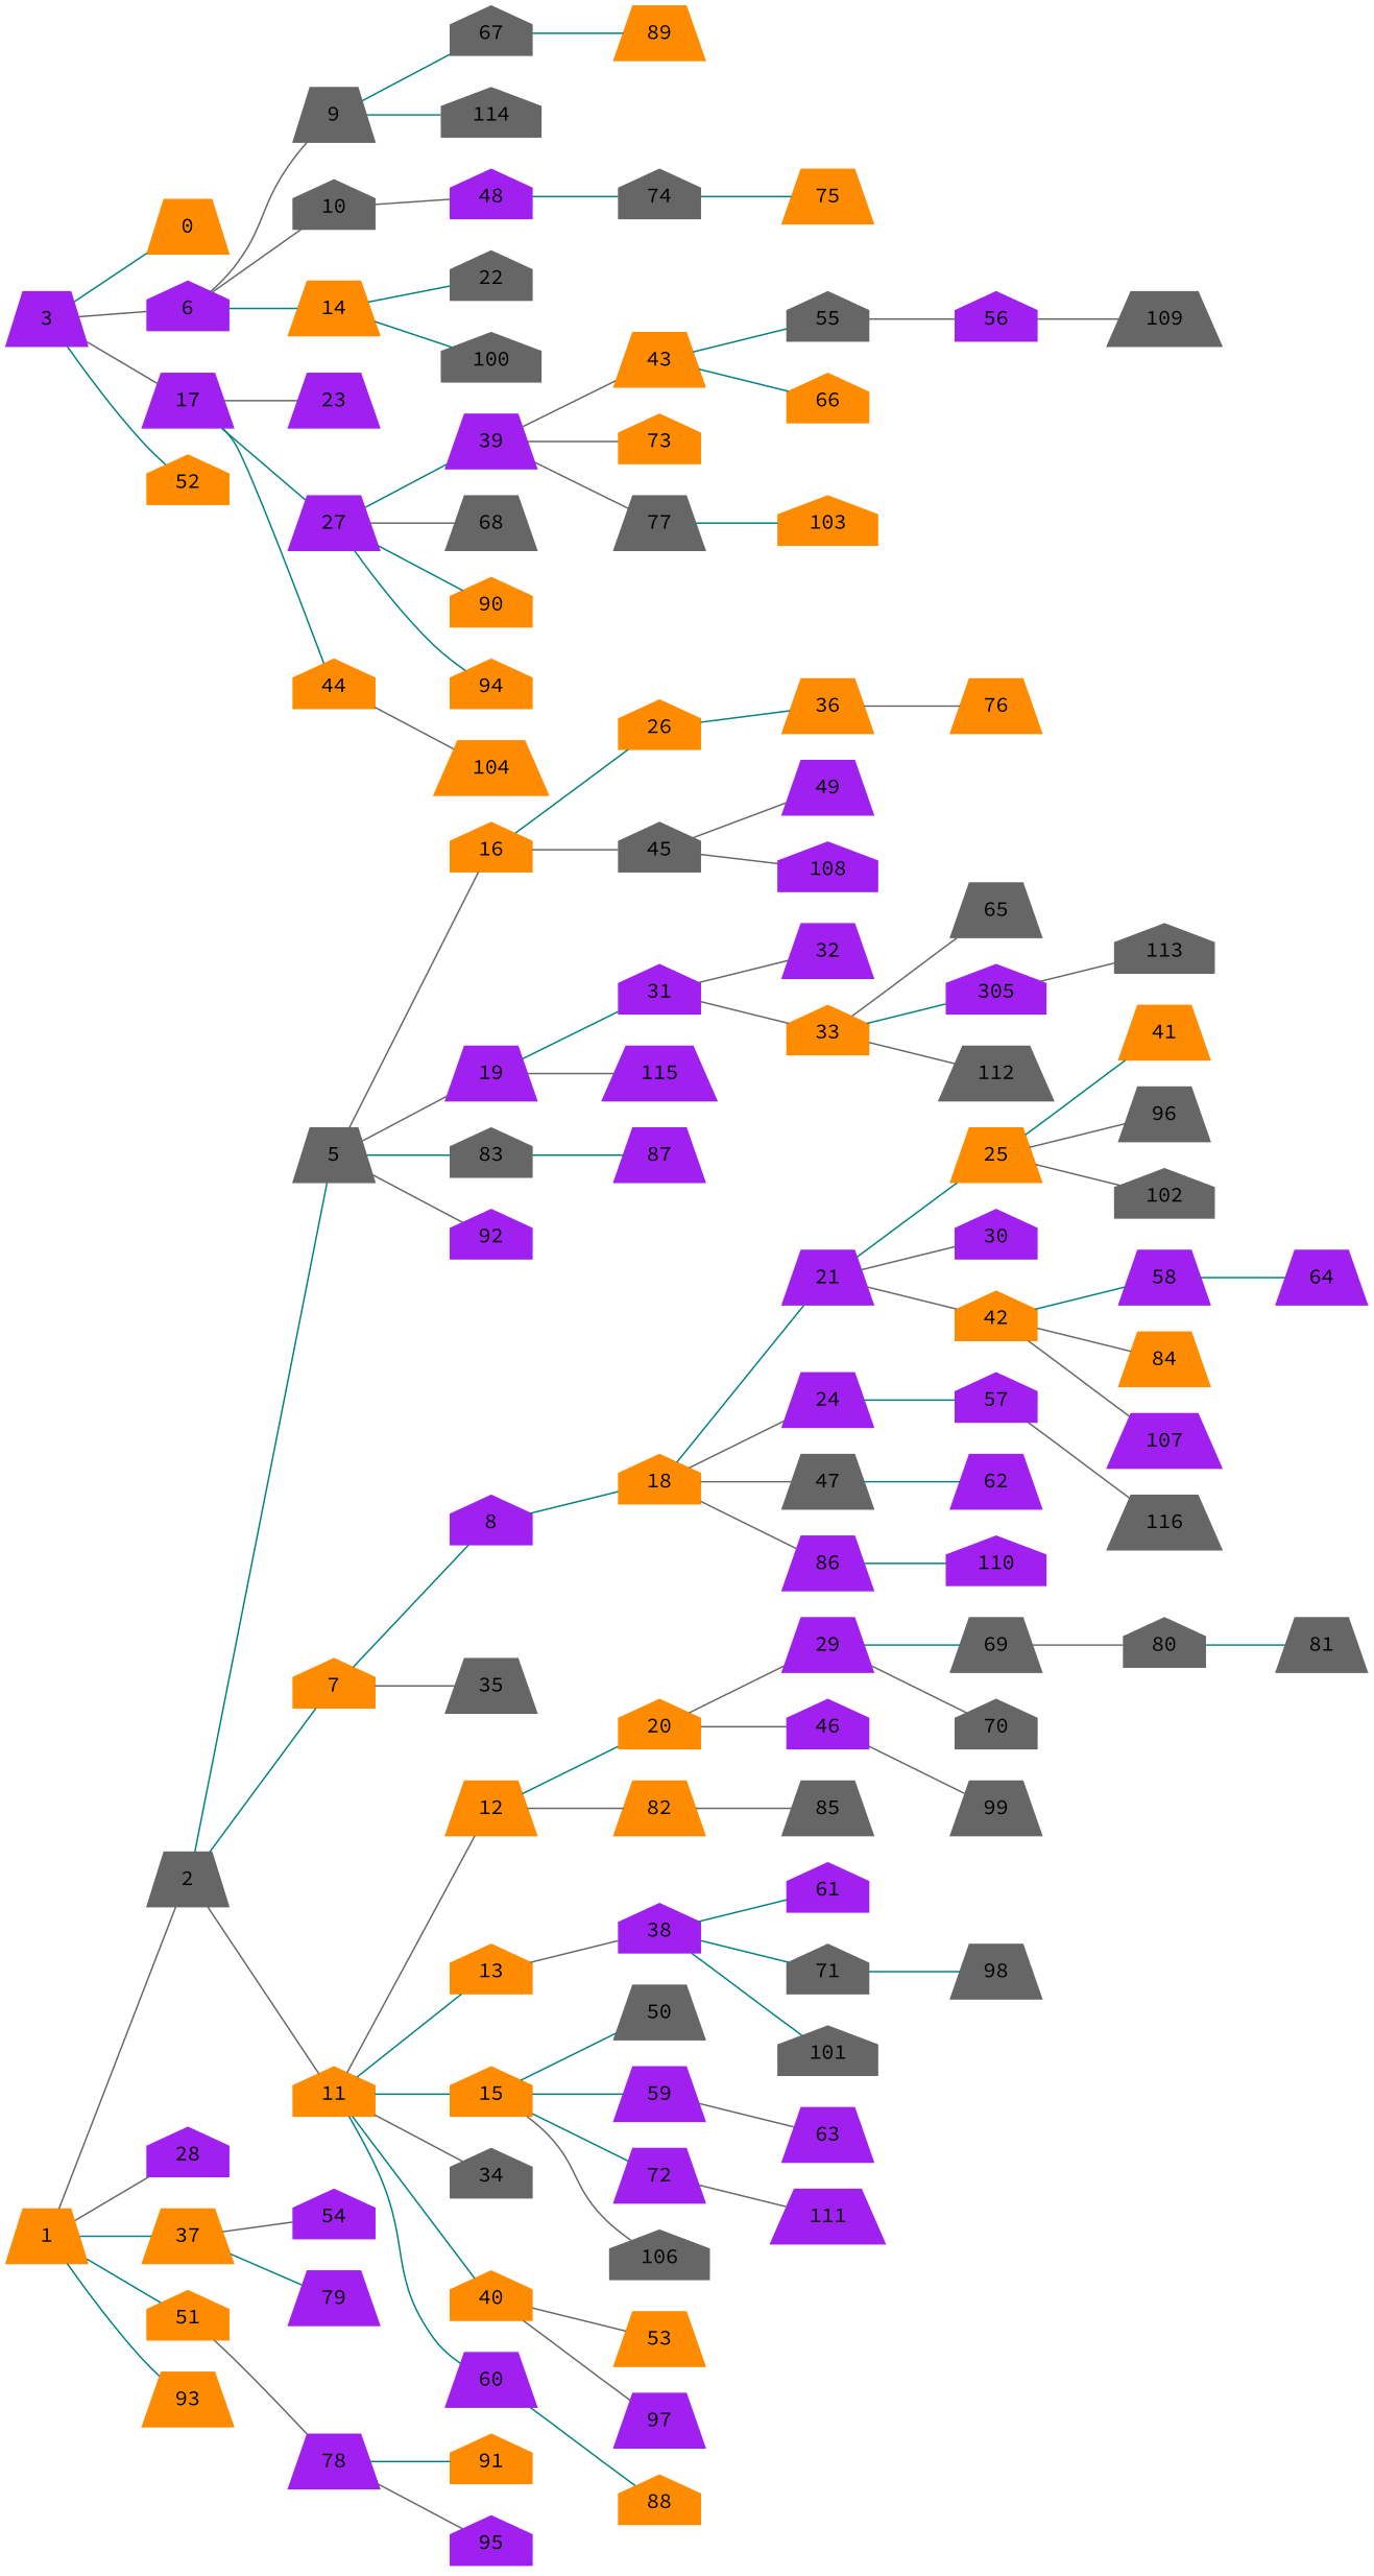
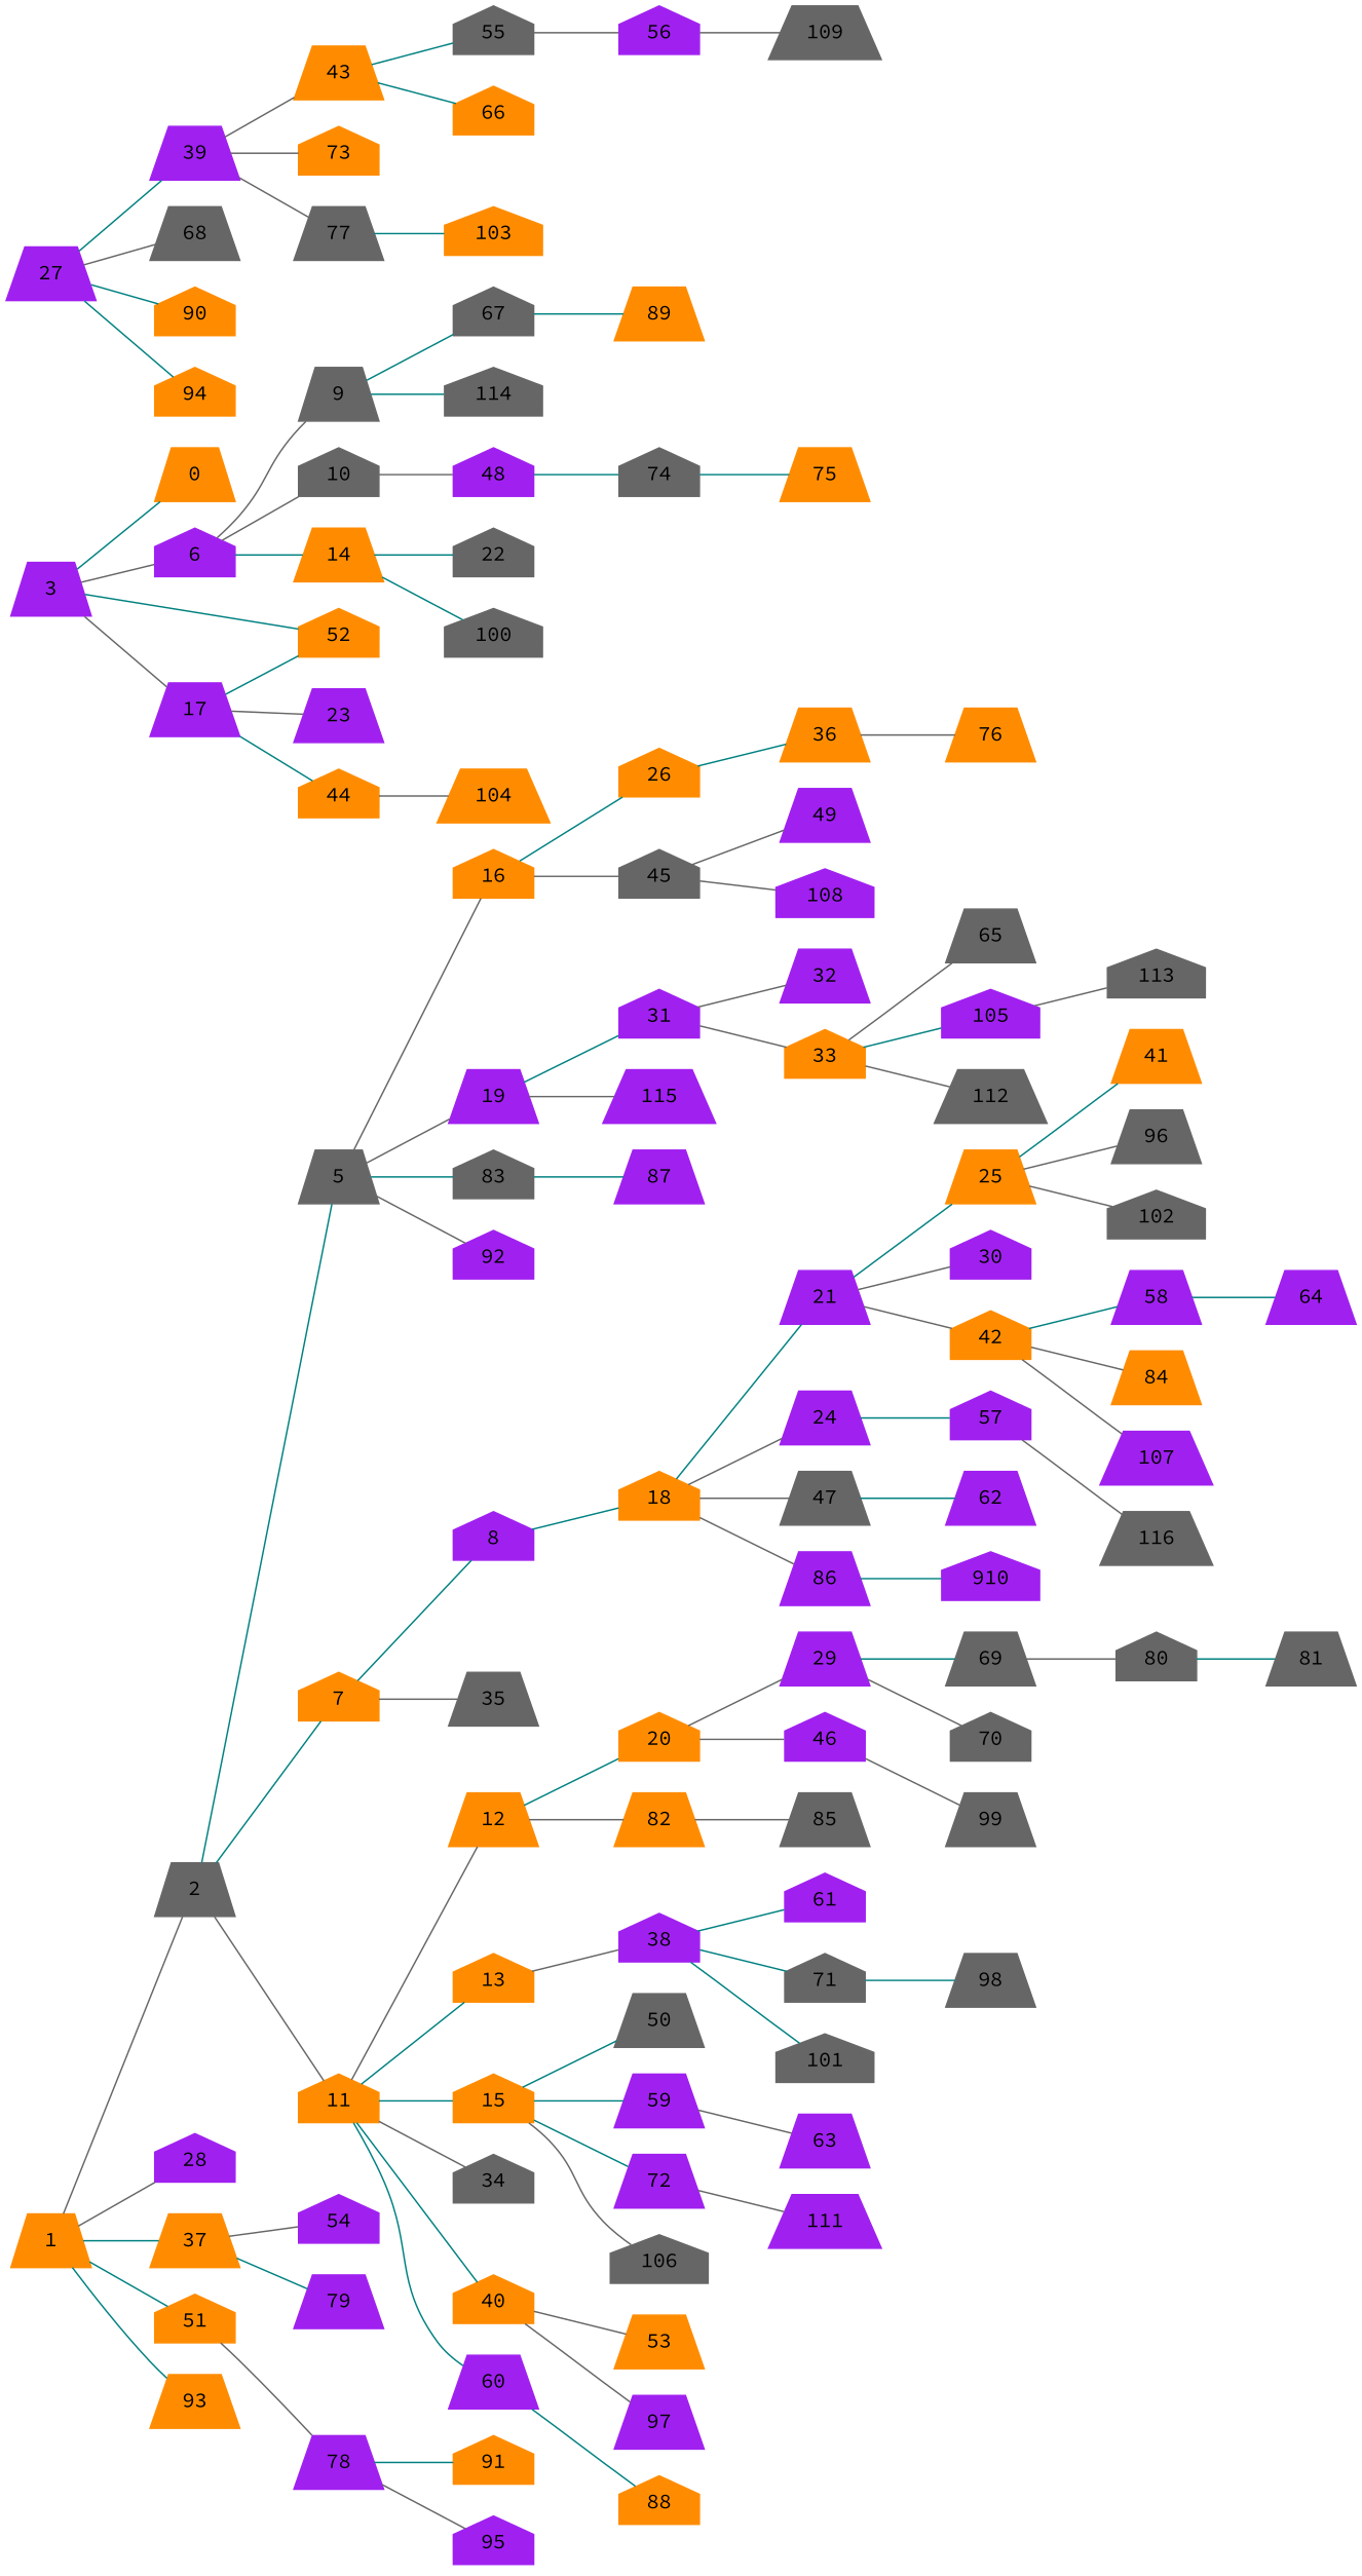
  graph {
    fontname="Source Code Pro"
    rankdir=LR
    node [color=purple fontname="Source Code Pro" shape=trapezium style=filled]
    edge [color=gray40 fontname="Source Code Pro"]
    1 [color=darkorange]
    2 [color=gray40]
    28 [shape=house]
    37 [color=darkorange]
    51 [color=darkorange shape=house]
    93 [color=darkorange]
    5 [color=gray40]
    7 [color=darkorange shape=house]
    11 [color=darkorange shape=house]
    54 [shape=house]
    79
    78
    n13 [color=darkorange label=0]
    3
    6 [shape=house]
    17
    52 [color=darkorange shape=house]
    16 [color=darkorange shape=house]
    19
    83 [color=gray40 shape=house]
    92 [shape=house]
    8 [shape=house]
    35 [color=gray40]
    12 [color=darkorange]
    13 [color=darkorange shape=house]
    15 [color=darkorange shape=house]
    34 [color=gray40 shape=house]
    40 [color=darkorange shape=house]
    60
    9 [color=gray40]
    10 [color=gray40 shape=house]
    14 [color=darkorange]
    23
    27
    44 [color=darkorange shape=house]
    26 [color=darkorange shape=house]
    45 [color=gray40 shape=house]
    31 [shape=house]
    115
    87
    67 [color=gray40 shape=house]
    114 [color=gray40 shape=house]
    48 [shape=house]
    22 [color=gray40 shape=house]
    100 [color=gray40 shape=house]
    18 [color=darkorange shape=house]
    21
    24
    47 [color=gray40]
    86
    89 [color=darkorange]
    74 [color=gray40 shape=house]
    20 [color=darkorange shape=house]
    82 [color=darkorange]
    38 [shape=house]
    50 [color=gray40]
    59
    72
    106 [color=gray40 shape=house]
    53 [color=darkorange]
    97
    88 [color=darkorange shape=house]
    29
    46 [shape=house]
    85 [color=gray40]
    61 [shape=house]
    71 [color=gray40 shape=house]
    101 [color=gray40 shape=house]
    63
    111
    36 [color=darkorange]
    49
    108 [shape=house]
    39
    68 [color=gray40]
    90 [color=darkorange shape=house]
    94 [color=darkorange shape=house]
    104 [color=darkorange]
    25 [color=darkorange]
    30 [shape=house]
    42 [color=darkorange shape=house]
    57 [shape=house]
    62
-   110 [shape=house]
+   110 [shape=house label=910]
    32
    33 [color=darkorange shape=house]
    69 [color=gray40]
    70 [color=gray40 shape=house]
    99 [color=gray40]
    41 [color=darkorange]
    96 [color=gray40]
    102 [color=gray40 shape=house]
    58
    84 [color=darkorange]
    107
    116 [color=gray40]
    76 [color=darkorange]
    43 [color=darkorange]
    73 [color=darkorange shape=house]
    77 [color=gray40]
    80 [color=gray40 shape=house]
    65 [color=gray40]
-   105 [shape=house label=305]
+   105 [shape=house]
    112 [color=gray40]
    113 [color=gray40 shape=house]
    98 [color=gray40]
    55 [color=gray40 shape=house]
    66 [color=darkorange shape=house]
    103 [color=darkorange shape=house]
    64
    56 [shape=house]
    75 [color=darkorange]
    91 [color=darkorange shape=house]
    95 [shape=house]
    109 [color=gray40]
    81 [color=gray40]
    1 -- 2
    1 -- 28
    1 -- 37 [color=teal]
    1 -- 51 [color=teal]
    1 -- 93 [color=teal]
    2 -- 5 [color=teal]
    2 -- 7 [color=teal]
    2 -- 11
    37 -- 54
    37 -- 79 [color=teal]
    51 -- 78
    5 -- 16
    5 -- 19
    5 -- 83 [color=teal]
    5 -- 92
    7 -- 8 [color=teal]
    7 -- 35
    11 -- 12
    11 -- 13 [color=teal]
    11 -- 15 [color=teal]
    11 -- 34
    11 -- 40 [color=teal]
    11 -- 60 [color=teal]
    78 -- 91 [color=teal]
    78 -- 95
    3 -- n13 [color=teal]
    3 -- 6
    3 -- 17
    3 -- 52 [color=teal]
    6 -- 9
    6 -- 10
    6 -- 14 [color=teal]
    17 -- 23
-   17 -- 27 [color=teal]
+   17 -- 52 [color=teal]
    17 -- 44 [color=teal]
    16 -- 26 [color=teal]
    16 -- 45
    19 -- 31 [color=teal]
    19 -- 115
    83 -- 87 [color=teal]
    8 -- 18 [color=teal]
    12 -- 20 [color=teal]
    12 -- 82
    13 -- 38
    15 -- 50 [color=teal]
    15 -- 59 [color=teal]
    15 -- 72 [color=teal]
    15 -- 106
    40 -- 53
    40 -- 97
    60 -- 88 [color=teal]
    9 -- 67 [color=teal]
    9 -- 114 [color=teal]
    10 -- 48
    14 -- 22 [color=teal]
    14 -- 100 [color=teal]
    27 -- 39 [color=teal]
    27 -- 68
    27 -- 90 [color=teal]
    27 -- 94 [color=teal]
    44 -- 104
    26 -- 36 [color=teal]
    45 -- 49
    45 -- 108
    31 -- 32
    31 -- 33
    67 -- 89 [color=teal]
    48 -- 74 [color=teal]
    18 -- 21 [color=teal]
    18 -- 24
    18 -- 47
    18 -- 86
    21 -- 25 [color=teal]
    21 -- 30
    21 -- 42
    24 -- 57 [color=teal]
    47 -- 62 [color=teal]
    86 -- 110 [color=teal]
    74 -- 75 [color=teal]
    20 -- 29
    20 -- 46
    82 -- 85
    38 -- 61 [color=teal]
    38 -- 71 [color=teal]
    38 -- 101 [color=teal]
    59 -- 63
    72 -- 111
    29 -- 69 [color=teal]
    29 -- 70
    46 -- 99
    71 -- 98 [color=teal]
    36 -- 76
    39 -- 43
    39 -- 73
    39 -- 77
    25 -- 41 [color=teal]
    25 -- 96
    25 -- 102
    42 -- 58 [color=teal]
    42 -- 84
    42 -- 107
    57 -- 116
    33 -- 65
    33 -- 105 [color=teal]
    33 -- 112
    69 -- 80
    58 -- 64 [color=teal]
    43 -- 55 [color=teal]
    43 -- 66 [color=teal]
    77 -- 103 [color=teal]
    80 -- 81 [color=teal]
    105 -- 113
    55 -- 56
    56 -- 109
  }
